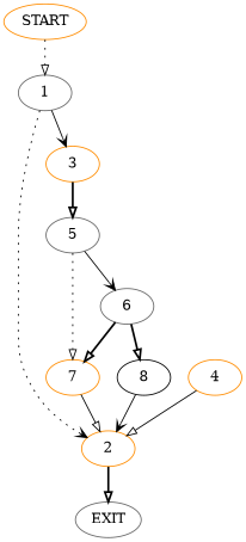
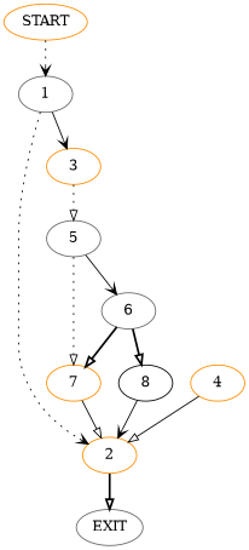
  digraph {
    node [color=darkorange]
    edge [arrowhead=onormal style=solid]
    n1 [label=START]
    1 [color=gray40]
    2
    3
    n5 [color=gray40 label=EXIT]
    5 [color=gray40]
    4
    6 [color=gray40]
    7
    8 [color=black]
-   n1 -> 1 [style=dotted]
+   n1 -> 1 [arrowhead=vee style=dotted]
    1 -> 2 [arrowhead=vee style=dotted]
    1 -> 3 [arrowhead=vee]
    2 -> n5 [style=bold]
-   3 -> 5 [style=bold]
+   3 -> 5 [style=dotted]
    5 -> 6 [arrowhead=vee]
    5 -> 7 [style=dotted]
    4 -> 2
    6 -> 7 [style=bold]
    6 -> 8 [style=bold]
    7 -> 2
    8 -> 2 [arrowhead=vee]
  }
